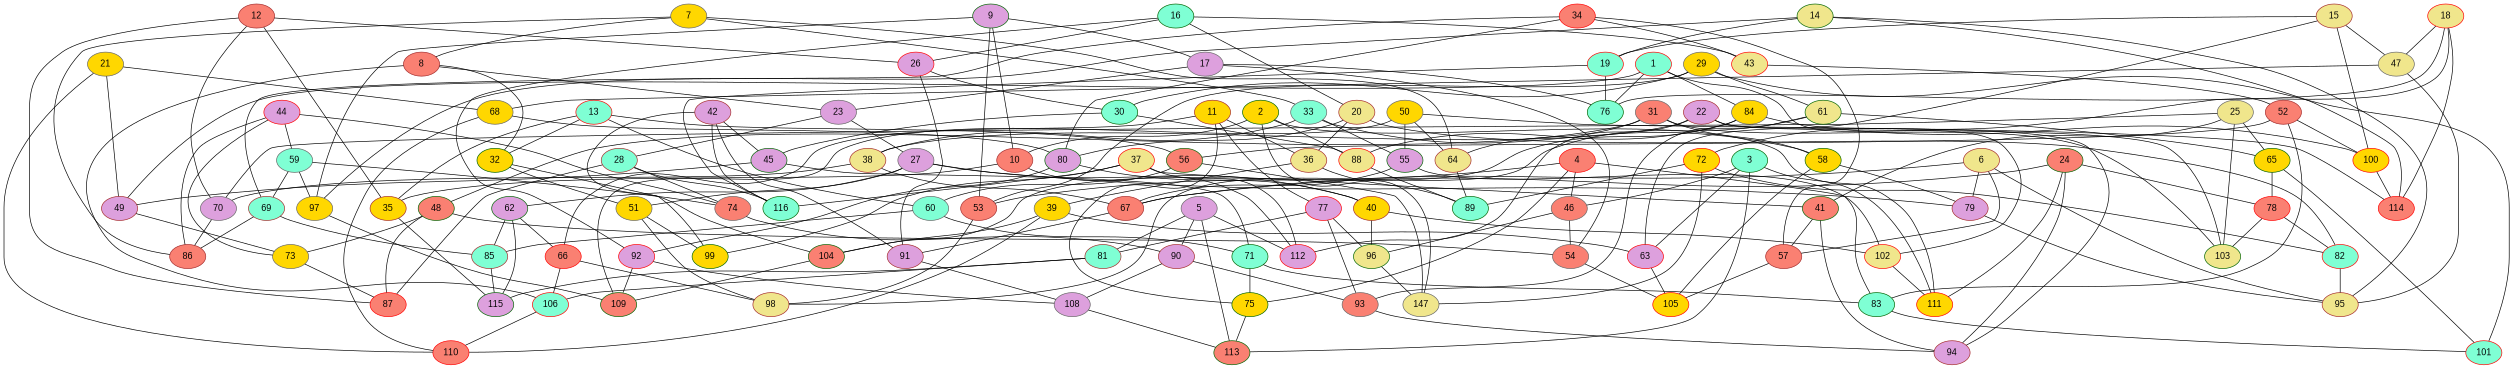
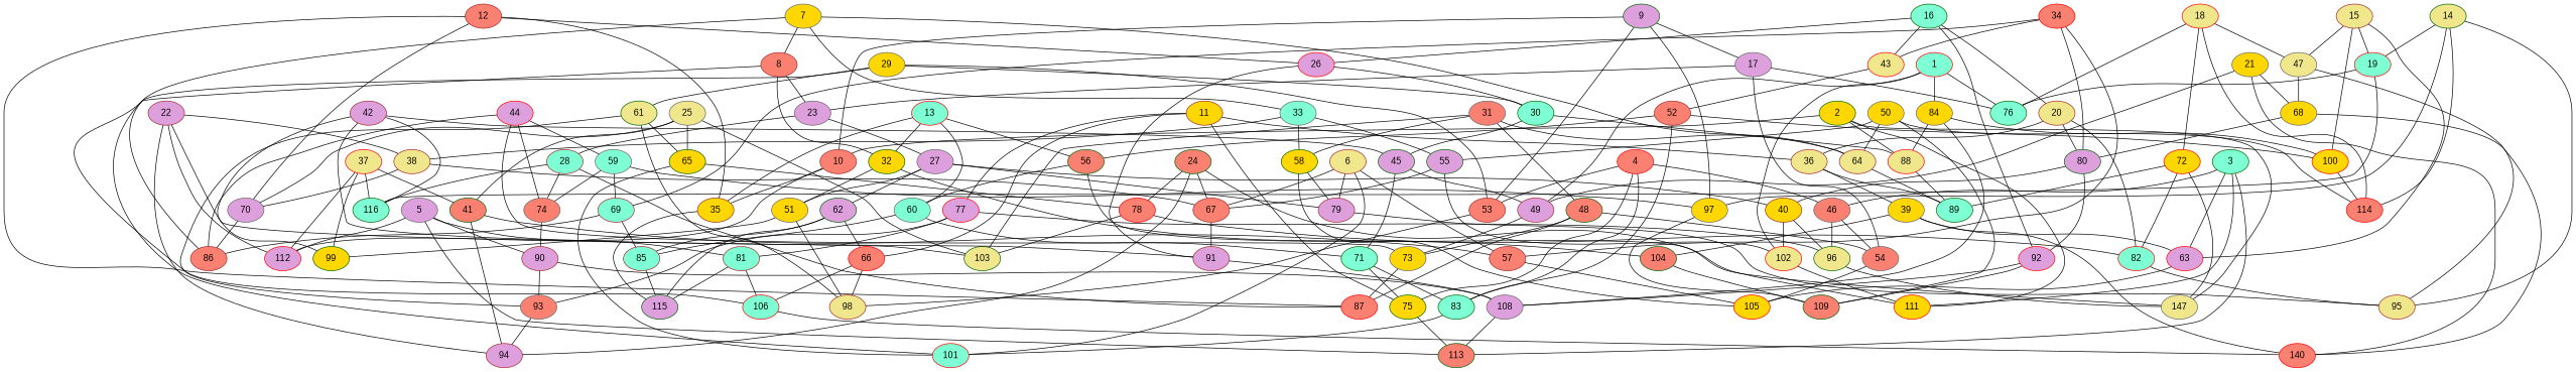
  graph {
    fontname="Liberation Sans"
    node [color=darkgreen fillcolor=salmon fontname="Liberation Sans" style=filled]
    edge [fontname="Liberation Sans"]
    1 [color=red fillcolor=aquamarine]
    49 [color=brown fillcolor=plum]
    76 [fillcolor=aquamarine]
    84 [color=gray40 fillcolor=gold]
    102 [color=red fillcolor=khaki]
    73 [color=gray40 fillcolor=gold]
    88 [color=red fillcolor=khaki]
    100 [color=red fillcolor=gold]
    104
    111 [color=red fillcolor=gold]
    2 [fillcolor=gold]
    10 [color=brown]
    n13 [color=gray40 fillcolor=khaki label=147]
    112 [color=red fillcolor=plum]
    35 [color=brown fillcolor=gold]
    89 [fillcolor=aquamarine]
    3 [fillcolor=aquamarine]
    46 [color=gray40]
    63 [color=red fillcolor=plum]
    113
    54 [color=gray40]
    96 [fillcolor=khaki]
    105 [color=red fillcolor=gold]
    4 [color=red]
    53 [color=brown]
    75 [fillcolor=gold]
    83 [fillcolor=aquamarine]
    98 [color=brown fillcolor=khaki]
    101 [color=red fillcolor=aquamarine]
    5 [color=gray40 fillcolor=plum]
    81 [color=brown fillcolor=aquamarine]
    90 [color=brown fillcolor=plum]
    106 [color=red fillcolor=aquamarine]
    115 [fillcolor=plum]
    93 [color=gray40]
    108 [color=gray40 fillcolor=plum]
    6 [color=brown fillcolor=khaki]
    57 [color=brown]
    67 [color=brown]
    79 [color=brown fillcolor=plum]
    91 [color=brown fillcolor=plum]
    95 [color=brown fillcolor=khaki]
    7 [color=gray40 fillcolor=gold]
    8 [color=brown]
    33 [color=gray40 fillcolor=aquamarine]
    64 [color=brown fillcolor=khaki]
    86 [color=brown]
    23 [color=gray40 fillcolor=plum]
    32 [fillcolor=gold]
    38 [color=brown fillcolor=khaki]
    58 [fillcolor=gold]
    55 [fillcolor=plum]
    27 [color=gray40 fillcolor=plum]
    28 [color=brown fillcolor=aquamarine]
    51 [color=gray40 fillcolor=gold]
-   110 [color=red]
+   110 [color=red label=140]
    9 [fillcolor=plum]
    17 [color=gray40 fillcolor=plum]
    97 [color=gray40 fillcolor=gold]
    109
    11 [color=brown fillcolor=gold]
    36 [color=brown fillcolor=khaki]
    66 [color=red]
    77 [color=red fillcolor=plum]
    39 [color=gray40 fillcolor=gold]
    12 [color=brown]
    26 [color=red fillcolor=plum]
    70 [color=gray40 fillcolor=plum]
    87 [color=red]
    30 [fillcolor=aquamarine]
    13 [color=red fillcolor=aquamarine]
    56
    60 [color=gray40 fillcolor=aquamarine]
    71 [fillcolor=aquamarine]
    85 [color=brown fillcolor=aquamarine]
    14 [fillcolor=khaki]
    19 [color=red fillcolor=aquamarine]
    114 [color=red]
    116 [fillcolor=aquamarine]
    15 [color=brown fillcolor=khaki]
    47 [color=gray40 fillcolor=khaki]
    68 [color=gray40 fillcolor=gold]
    16 [fillcolor=aquamarine]
    20 [color=brown fillcolor=khaki]
    43 [color=red fillcolor=khaki]
    92 [color=red fillcolor=plum]
    80 [fillcolor=plum]
    82 [color=red fillcolor=aquamarine]
    52 [color=brown]
    18 [color=red fillcolor=khaki]
    72 [color=red fillcolor=gold]
    40 [color=brown fillcolor=gold]
    21 [color=gray40 fillcolor=gold]
    22 [color=brown fillcolor=plum]
    94 [color=brown fillcolor=plum]
    103 [fillcolor=khaki]
    62 [fillcolor=plum]
    74 [color=gray40]
    24
    78 [color=red]
    99 [fillcolor=gold]
    25 [color=gray40 fillcolor=khaki]
    41
    65 [fillcolor=gold]
    45 [fillcolor=plum]
    29 [color=gray40 fillcolor=gold]
    61 [fillcolor=khaki]
    31 [color=gray40]
    48
    34 [color=red]
    69 [color=brown fillcolor=aquamarine]
    37 [color=red fillcolor=khaki]
    42 [color=brown fillcolor=plum]
    44 [color=red fillcolor=plum]
    59 [color=gray40 fillcolor=aquamarine]
    50 [color=gray40 fillcolor=gold]
    1 -- 49
    1 -- 76
    1 -- 84
    1 -- 102
    49 -- 73
    84 -- 88
    84 -- 100
-   84 -- 104
+   84 -- 108
    102 -- 111
    73 -- 87
    88 -- 89
    100 -- 114
    104 -- 109
    2 -- 88
    2 -- 111
    2 -- 10
    2 -- n13
    10 -- 112
    10 -- 35
    35 -- 115
    3 -- 111
    3 -- 46
    3 -- 63
    3 -- 113
    46 -- 54
    46 -- 96
    63 -- 105
    54 -- 105
    96 -- n13
    4 -- 46
    4 -- 53
    4 -- 75
    4 -- 83
    53 -- 98
    75 -- 113
    83 -- 101
    5 -- 112
    5 -- 113
    5 -- 81
    5 -- 90
    81 -- 106
    81 -- 115
    90 -- 93
    90 -- 108
    106 -- 110
    93 -- 94
    108 -- 113
-   6 -- 95
+   6 -- 101
    6 -- 57
    6 -- 67
    6 -- 79
    57 -- 105
    67 -- 91
    79 -- 95
    91 -- 108
    7 -- 8
    7 -- 33
    7 -- 64
    7 -- 86
    8 -- 106
    8 -- 23
    8 -- 32
    33 -- 38
    33 -- 58
    33 -- 55
    64 -- 89
    23 -- 27
    23 -- 28
    32 -- 104
    32 -- 51
    38 -- 67
    38 -- 70
    58 -- 105
    58 -- 79
    55 -- 102
    55 -- 67
    27 -- 79
    27 -- 51
    27 -- 40
    27 -- 62
    28 -- 87
    28 -- 116
    28 -- 74
    51 -- 98
    51 -- 99
    9 -- 10
    9 -- 53
    9 -- 17
    9 -- 97
    17 -- 76
    17 -- 54
    17 -- 23
    97 -- 109
    11 -- 75
    11 -- 36
    11 -- 66
    11 -- 77
    36 -- 89
    36 -- 39
    66 -- 98
    66 -- 106
    77 -- 96
    77 -- 81
    77 -- 93
    39 -- 104
    39 -- 63
    39 -- 110
    12 -- 35
    12 -- 26
    12 -- 70
    12 -- 87
    26 -- 91
    26 -- 30
    70 -- 86
    30 -- 88
    30 -- 45
    13 -- 35
    13 -- 32
    13 -- 56
    13 -- 60
    56 -- n13
    56 -- 60
    60 -- 71
    60 -- 85
    71 -- 75
    71 -- 83
    85 -- 115
    14 -- 95
    14 -- 97
    14 -- 19
    14 -- 114
    19 -- 76
    19 -- 116
    15 -- 100
    15 -- 63
    15 -- 19
    15 -- 47
    47 -- 95
    47 -- 68
    68 -- 110
    68 -- 80
    16 -- 26
    16 -- 20
    16 -- 43
    16 -- 92
    20 -- 36
    20 -- 80
    20 -- 82
    43 -- 52
    92 -- 108
    92 -- 109
    80 -- 92
    80 -- 40
    82 -- 95
    52 -- 100
    52 -- 83
    52 -- 56
    18 -- 76
    18 -- 114
    18 -- 47
    18 -- 72
    72 -- n13
    72 -- 89
    72 -- 82
    40 -- 102
    40 -- 96
    21 -- 49
    21 -- 110
    21 -- 68
    22 -- 112
    22 -- 38
    22 -- 94
    22 -- 103
    62 -- 115
    62 -- 66
    62 -- 85
    74 -- 90
    24 -- 111
    24 -- 67
    24 -- 94
    24 -- 78
    78 -- 82
    78 -- 103
    25 -- 70
    25 -- 103
    25 -- 41
    25 -- 65
    41 -- 57
    41 -- 94
    65 -- 101
    65 -- 78
    45 -- 49
    45 -- 71
    29 -- 53
    29 -- 101
    29 -- 30
    29 -- 61
    61 -- 98
    61 -- 93
    61 -- 65
    31 -- 64
    31 -- 58
    31 -- 103
    31 -- 48
    48 -- 73
    48 -- 54
    48 -- 87
    34 -- 57
    34 -- 43
    34 -- 80
    34 -- 69
    69 -- 86
    69 -- 85
    37 -- 112
    37 -- 116
    37 -- 99
    37 -- 41
    42 -- 91
    42 -- 116
    42 -- 99
    42 -- 45
    44 -- 73
    44 -- 86
    44 -- 74
    44 -- 59
    59 -- 97
    59 -- 74
    59 -- 69
    50 -- 64
    50 -- 55
    50 -- 109
    50 -- 114
  }
